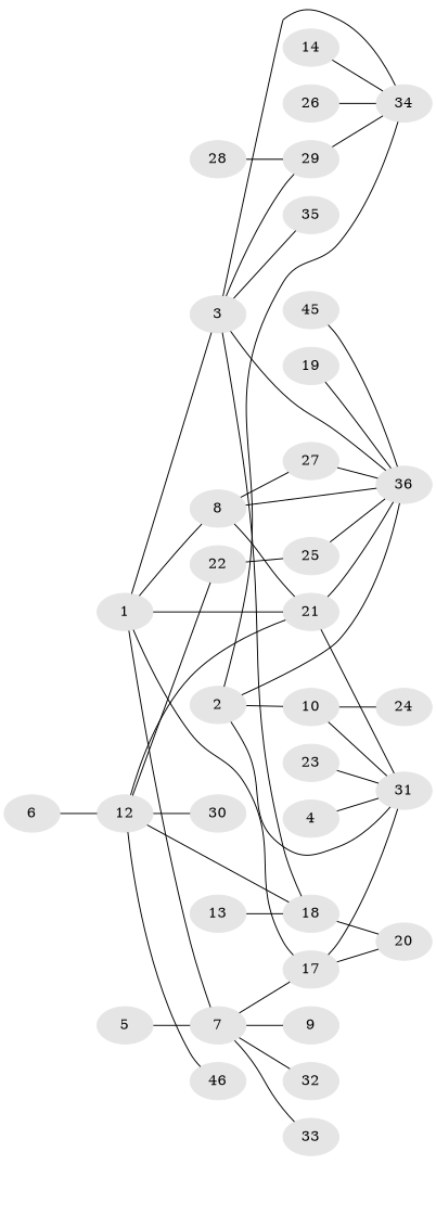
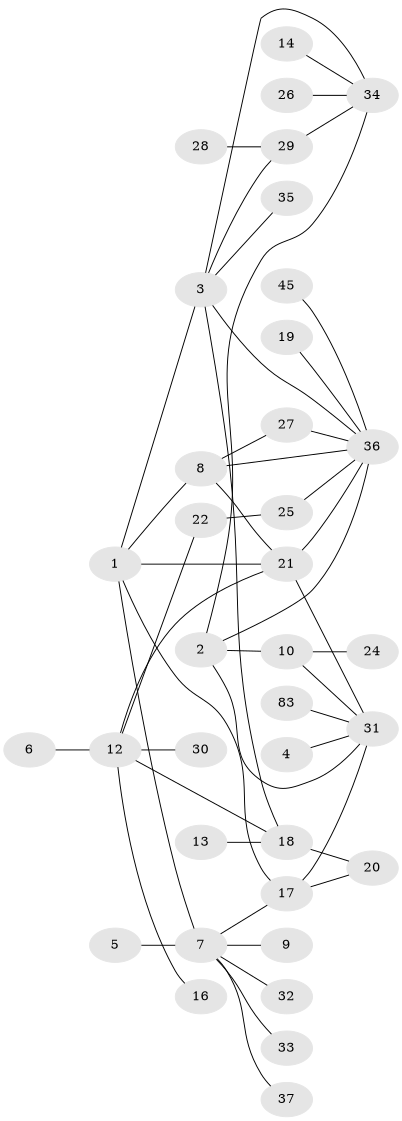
  graph {
    rankdir=LR
    node [color=gray90 style=filled]
    edge [weight=1.0]
    1
    3
    7
    8
    17
    21
    34
    36
    18
    29
    35
    9
    32
    33
+   37
    27
    31
    20
    2
    10
    24
    4
    5
    6
    12
    22
-   16 [label=46]
+   16
    30
    25
    13
    14
    n32 [label=45]
    19
-   23
+   23 [label=83]
    26
    28
    1 -- 3
    1 -- 7
    1 -- 8
    1 -- 17
    1 -- 21
    3 -- 34
    3 -- 36
    3 -- 18
    3 -- 29
    3 -- 35
    7 -- 17
    7 -- 9
    7 -- 32
    7 -- 33
+   7 -- 37
    8 -- 21
    8 -- 36
    8 -- 27
    17 -- 31
    17 -- 20
    21 -- 36
    21 -- 31
    18 -- 20
    29 -- 34
    27 -- 36
    2 -- 34
    2 -- 36
    2 -- 31
    2 -- 10
    10 -- 31
    10 -- 24
    4 -- 31
    5 -- 7
    6 -- 12
    12 -- 21
    12 -- 18
    12 -- 22
    12 -- 16
    12 -- 30
    22 -- 25
    25 -- 36
    13 -- 18
    14 -- 34
    n32 -- 36
    19 -- 36
    23 -- 31
    26 -- 34
    28 -- 29
  }
